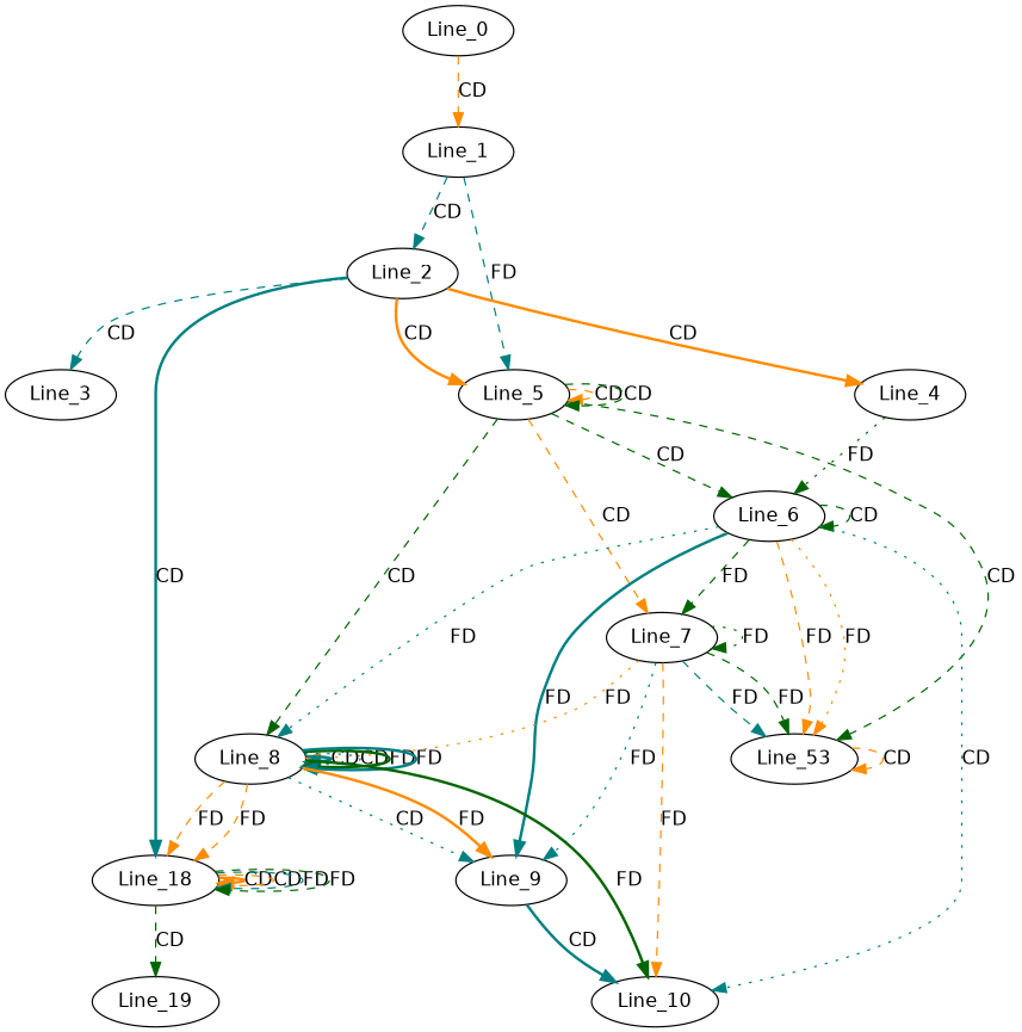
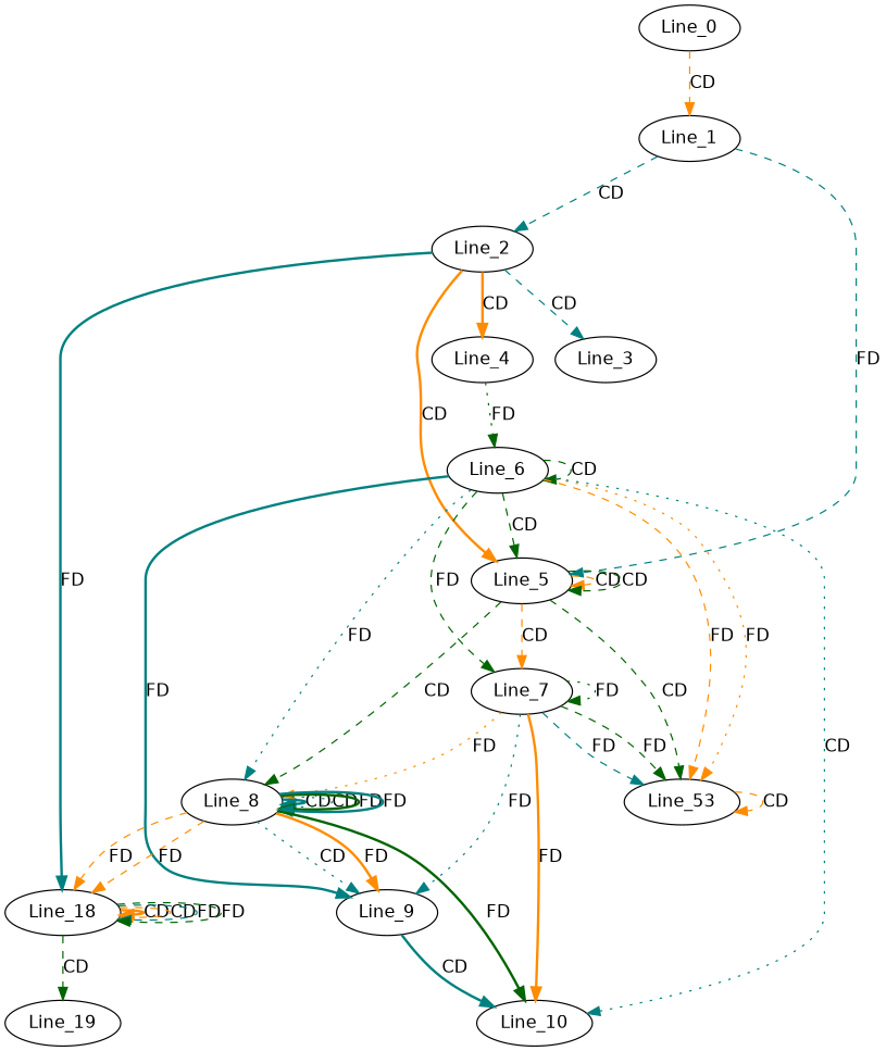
  digraph {
    fontname="DejaVu Sans"
    node [fontname="DejaVu Sans"]
    edge [color=darkorange fontname="DejaVu Sans" style=dashed]
    Line_0
    Line_1
    Line_2
    Line_5
    Line_3
    Line_4
    Line_18
    Line_6
    Line_7
    Line_8
    n11 [label=Line_53]
    Line_19
    Line_9
    Line_10
    Line_0 -> Line_1 [label=CD]
    Line_1 -> Line_2 [color=teal label=CD]
    Line_1 -> Line_5 [color=teal label=FD]
    Line_2 -> Line_5 [label=CD style=bold]
    Line_2 -> Line_3 [color=teal label=CD]
    Line_2 -> Line_4 [label=CD style=bold]
-   Line_2 -> Line_18 [color=teal label=CD style=bold]
+   Line_2 -> Line_18 [color=teal label=FD style=bold]
    Line_5 -> Line_5 [label=CD]
    Line_5 -> Line_5 [color=darkgreen label=CD]
-   Line_5 -> Line_6 [color=darkgreen label=CD]
+   Line_6 -> Line_5 [color=darkgreen label=CD]
    Line_5 -> Line_7 [label=CD]
    Line_5 -> Line_8 [color=darkgreen label=CD]
    Line_5 -> n11 [color=darkgreen label=CD]
    Line_4 -> Line_6 [color=darkgreen label=FD style=dotted]
    Line_18 -> Line_18 [label=CD style=bold]
    Line_18 -> Line_18 [label=CD]
    Line_18 -> Line_18 [color=teal label=FD]
    Line_18 -> Line_18 [color=darkgreen label=FD]
    Line_18 -> Line_19 [color=darkgreen label=CD]
    Line_6 -> Line_6 [color=darkgreen label=CD]
    Line_6 -> Line_7 [color=darkgreen label=FD]
    Line_6 -> Line_8 [color=teal label=FD style=dotted]
    Line_6 -> n11 [label=FD]
    Line_6 -> n11 [label=FD style=dotted]
    Line_6 -> Line_9 [color=teal label=FD style=bold]
    Line_6 -> Line_10 [color=teal label=CD style=dotted]
    Line_7 -> Line_7 [color=darkgreen label=FD style=dotted]
    Line_7 -> Line_8 [label=FD style=dotted]
    Line_7 -> n11 [color=darkgreen label=FD]
    Line_7 -> n11 [color=teal label=FD]
    Line_7 -> Line_9 [color=teal label=FD style=dotted]
-   Line_7 -> Line_10 [label=FD]
+   Line_7 -> Line_10 [label=FD style=bold]
    Line_8 -> Line_18 [label=FD]
    Line_8 -> Line_18 [label=FD]
    Line_8 -> Line_8 [color=teal label=CD style=bold]
    Line_8 -> Line_8 [color=teal label=CD style=dotted]
    Line_8 -> Line_8 [color=darkgreen label=FD style=bold]
    Line_8 -> Line_8 [color=teal label=FD style=bold]
    Line_8 -> Line_9 [color=teal label=CD style=dotted]
    Line_8 -> Line_9 [label=FD style=bold]
    Line_8 -> Line_10 [color=darkgreen label=FD style=bold]
    n11 -> n11 [label=CD]
    Line_9 -> Line_10 [color=teal label=CD style=bold]
  }
